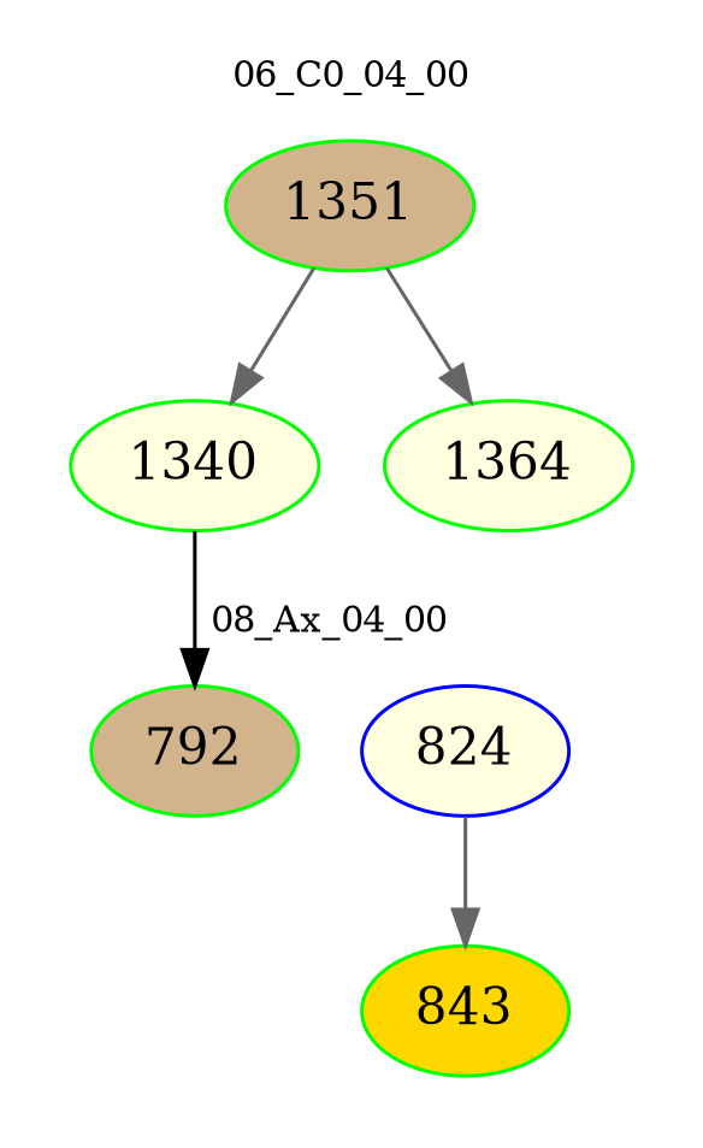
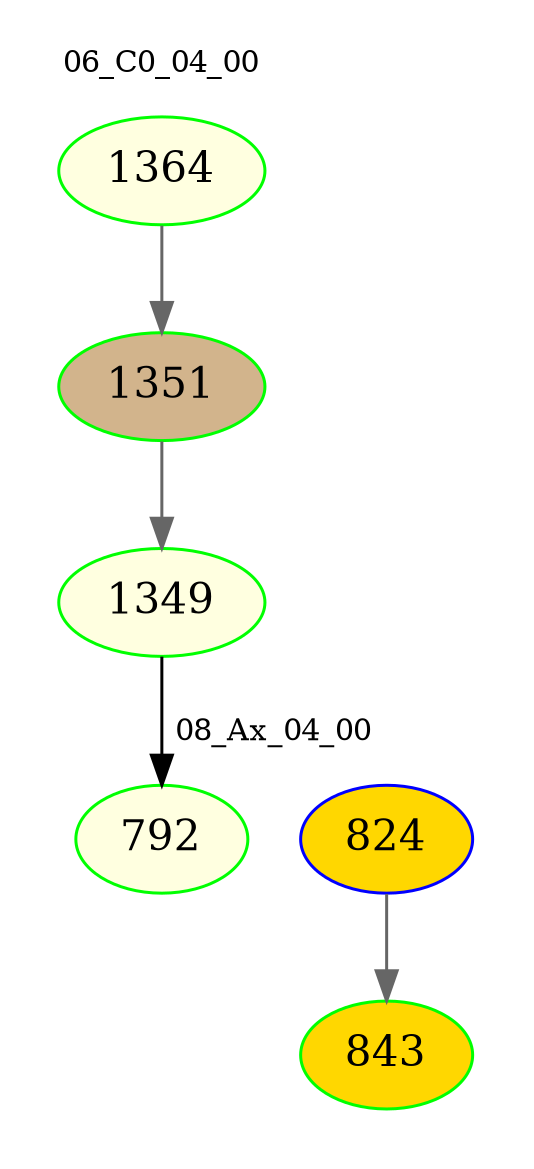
  digraph {
    node [color=green fillcolor=gold style=filled]
    edge [color=gray40]
-   n1 [color=blue fillcolor=lightyellow label=824]
-   n2 [fillcolor=tan label=792]
+   n1 [color=blue label=824]
+   n2 [fillcolor=lightyellow label=792]
    n3 [label=843]
    n4 [fillcolor=tan label=1351]
-   n5 [fillcolor=lightyellow label=1340]
+   n5 [fillcolor=lightyellow label=1349]
    n6 [fillcolor=lightyellow label=1364]
    subgraph cluster_1 {
      color=white
      fontsize=10
      label="08_Ax_04_00"
      n1
      n2
      n3
    }
    subgraph cluster_2 {
      color=white
      fontsize=10
      label="06_C0_04_00"
      n4
      n5
      n6
    }
    n1 -> n3
    n4 -> n5
-   n4 -> n6
+   n6 -> n4
    n5 -> n2 [color=black]
  }
